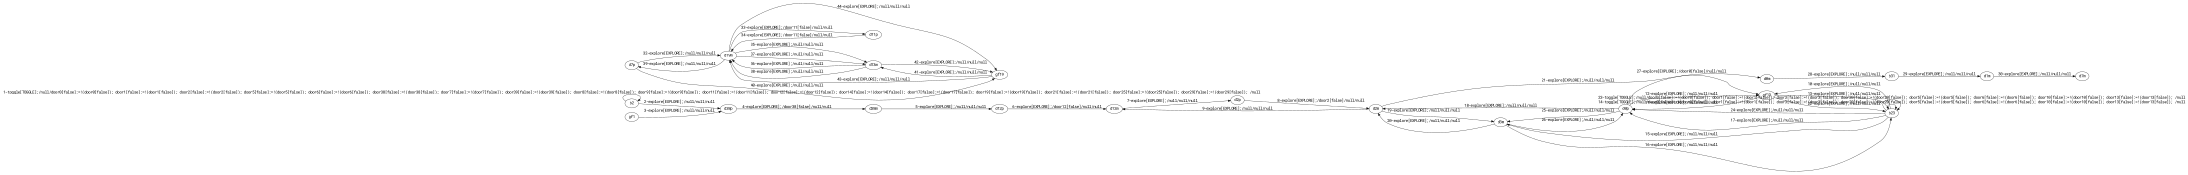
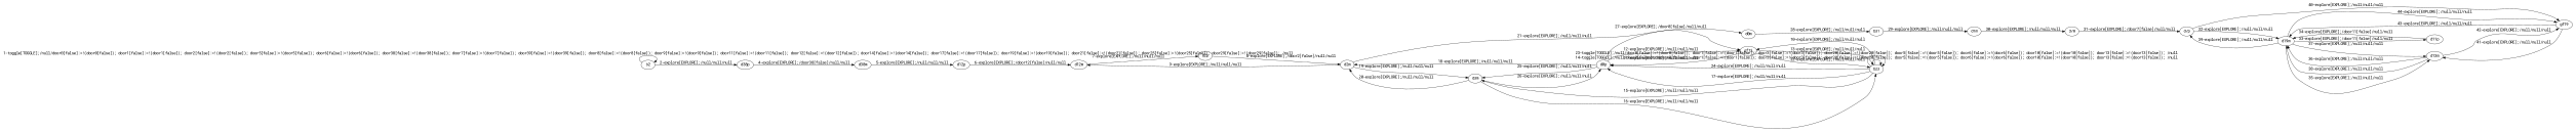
  digraph {
    fontname="Roboto Mono"
    rankdir=LR
    node [fontname="Roboto Mono"]
    edge [fontname="Roboto Mono"]
    b2
    d38p
-   gf1
    d38m
    d12p
    d12m
    d2p
    d2m
    gf13
    d3m
    b23
    d0p
    d0m
    b31
    d1m
    d7m
    d7p
    n18 [label=d19m]
    gf19
    d11p
    d13m
    b2 -> b2 [label="1-toggle[TOGGLE];/null/door0[false]:=!(door0[false]); door1[false]:=!(door1[false]); door2[false]:=!(door2[false]); door5[false]:=!(door5[false]); door6[false]:=!(door6[false]); door38[false]:=!(door38[false]); door7[false]:=!(door7[false]); door39[false]:=!(door39[false]); door8[false]:=!(door8[false]); door9[false]:=!(door9[false]); door11[false]:=!(door11[false]); door12[false]:=!(door12[false]); door14[false]:=!(door14[false]); door17[false]:=!(door17[false]); door19[false]:=!(door19[false]); door21[false]:=!(door21[false]); door25[false]:=!(door25[false]); door29[false]:=!(door29[false]); /null"]
    b2 -> d38p [label="2-explore[EXPLORE];/null/null/null"]
    d38p -> d38m [label="4-explore[EXPLORE];/door38[false]/null/null"]
-   gf1 -> d38p [label="3-explore[EXPLORE];/null/null/null"]
    d38m -> d12p [label="5-explore[EXPLORE];/null/null/null"]
    d12p -> d12m [label="6-explore[EXPLORE];/door12[false]/null/null"]
    d12m -> d2p [label="7-explore[EXPLORE];/null/null/null"]
    d2p -> d2m [label="8-explore[EXPLORE];/door2[false]/null/null"]
    d2m -> d12m [label="9-explore[EXPLORE];/null/null/null"]
    d2m -> gf13 [label="21-explore[EXPLORE];/null/null/null"]
    d2m -> d3m [label="19-explore[EXPLORE];/null/null/null"]
    gf13 -> b23 [label="13-explore[EXPLORE];/null/null/null"]
    gf13 -> b23 [label="22-explore[EXPLORE];/null/null/null"]
    gf13 -> d0p [label="11-explore[EXPLORE];/null/null/null"]
    d3m -> d2m [label="20-explore[EXPLORE];/null/null/null"]
    d3m -> b23 [label="16-explore[EXPLORE];/null/null/null"]
    d3m -> d0p [label="26-explore[EXPLORE];/null/null/null"]
    b23 -> gf13 [label="10-explore[EXPLORE];/null/null/null"]
    b23 -> d3m [label="15-explore[EXPLORE];/null/null/null"]
    b23 -> b23 [label="14-toggle[TOGGLE];/null/door0[false]:=!(door0[false]); door1[false]:=!(door1[false]); door3[false]:=!(door3[false]); door20[false]:=!(door20[false]); door5[false]:=!(door5[false]); door6[false]:=!(door6[false]); door10[false]:=!(door10[false]); door13[false]:=!(door13[false]); /null"]
    b23 -> b23 [label="23-toggle[TOGGLE];/null/door0[false]:=!(door0[false]); door1[false]:=!(door1[false]); door3[false]:=!(door3[false]); door20[false]:=!(door20[false]); door5[false]:=!(door5[false]); door6[false]:=!(door6[false]); door10[false]:=!(door10[false]); door13[false]:=!(door13[false]); /null"]
    b23 -> d0p [label="17-explore[EXPLORE];/null/null/null"]
    b23 -> d0p [label="24-explore[EXPLORE];/null/null/null"]
    d0p -> d2m [label="18-explore[EXPLORE];/null/null/null"]
    d0p -> gf13 [label="12-explore[EXPLORE];/null/null/null"]
    d0p -> d3m [label="25-explore[EXPLORE];/null/null/null"]
    d0p -> d0m [label="27-explore[EXPLORE];/door0[false]/null/null"]
    d0m -> b31 [label="28-explore[EXPLORE];/null/null/null"]
    b31 -> d1m [label="29-explore[EXPLORE];/null/null/null"]
    d1m -> d7m [label="30-explore[EXPLORE];/null/null/null"]
+   d7m -> d7p [label="31-explore[EXPLORE];/door7[false]/null/null"]
    d7p -> n18 [label="32-explore[EXPLORE];/null/null/null"]
    d7p -> gf19 [label="40-explore[EXPLORE];/null/null/null"]
    n18 -> d7p [label="39-explore[EXPLORE];/null/null/null"]
    n18 -> gf19 [label="44-explore[EXPLORE];/null/null/null"]
    n18 -> d11p [label="33-explore[EXPLORE];/door11[false]/null/null"]
    n18 -> d13m [label="35-explore[EXPLORE];/null/null/null"]
    n18 -> d13m [label="37-explore[EXPLORE];/null/null/null"]
    gf19 -> n18 [label="43-explore[EXPLORE];/null/null/null"]
    gf19 -> d13m [label="41-explore[EXPLORE];/null/null/null"]
    d11p -> n18 [label="34-explore[EXPLORE];/door11[false]/null/null"]
    d13m -> n18 [label="36-explore[EXPLORE];/null/null/null"]
    d13m -> n18 [label="38-explore[EXPLORE];/null/null/null"]
    d13m -> gf19 [label="42-explore[EXPLORE];/null/null/null"]
  }
